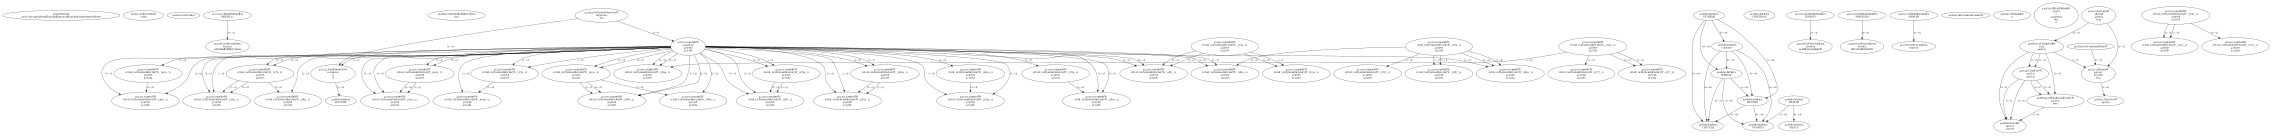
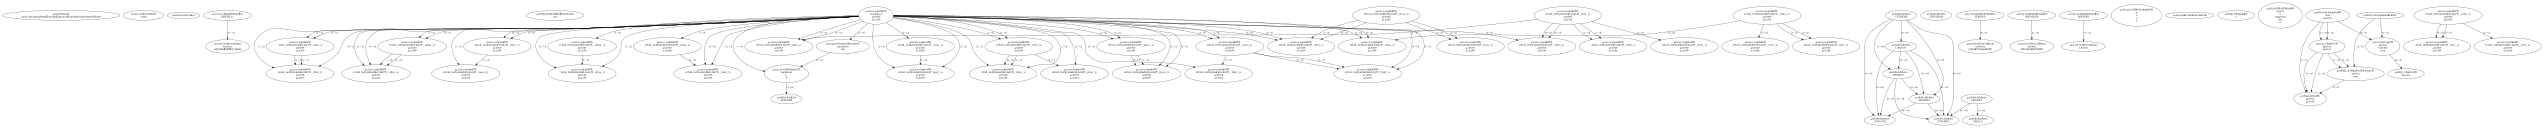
  digraph {
    fontname="Playfair Display"
    node [fontname="Playfair Display"]
    edge [fontname="Playfair Display"]
    n1 [label="4208088.main\n30c2f230e5401b4b1ea8fb425dadf4e453575884303b9fa2066e6a91859f016e"]
    n2 [label="4208123.SetErrorMode\n32769"]
    n3 [label="4208129.GetVersion\n"]
    n4 [label="4221251.GetModuleHandleA\nKERNEL32"]
    n5 [label="4221278.GetProcAddress\n6295592\nSetDefaultDllDirectories"]
    n6 [label="4208166.SetDefaultDllDirectories\n3072"]
    n7 [label="4221144.GetSystemDirectoryW\n2147416292\n260"]
    n8 [label="4221203.wsprintfW\n2147416292\n4236768\n4235286"]
    n9 [label="4221223.LoadLibraryExW\n2147416292\n0\n8"]
    n10 [label="4221203.wsprintfW\nretval_GetSystemDirectoryW_33030_32\n4236768\n4235284"]
    n11 [label="4221203.wsprintfW\nretval_GetSystemDirectoryW_34917_32\n4236768\n4235286"]
    n12 [label="4221203.wsprintfW\nretval_GetSystemDirectoryW_34062_32\n4236768\n4235286"]
    n13 [label="4221203.wsprintfW\nretval_GetSystemDirectoryW_35002_32\n4236768\n4235286"]
    n14 [label="4221203.wsprintfW\nretval_GetSystemDirectoryW_33030_32\n4236768\n4235286"]
    n15 [label="4221203.wsprintfW\nretval_GetSystemDirectoryW_35865_32\n4236768\n4235286"]
    n16 [label="4221203.wsprintfW\nretval_GetSystemDirectoryW_35576_32\n4236768\n4235286"]
    n17 [label="4221203.wsprintfW\nretval_GetSystemDirectoryW_36091_32\n4236768\n4235284"]
    n18 [label="4221203.wsprintfW\nretval_GetSystemDirectoryW_35865_32\n4236768\n4235284"]
    n19 [label="4221203.wsprintfW\nretval_GetSystemDirectoryW_32784_32\n4236768\n4235284"]
    n20 [label="4221203.wsprintfW\nretval_GetSystemDirectoryW_32801_32\n4236768\n4235286"]
    n21 [label="4221203.wsprintfW\nretval_GetSystemDirectoryW_32810_32\n4236768\n4235286"]
    n22 [label="4221203.wsprintfW\nretval_GetSystemDirectoryW_32776_32\n4236768\n4235286"]
    n23 [label="4221203.wsprintfW\nretval_GetSystemDirectoryW_32812_32\n4236768\n4235286"]
    n24 [label="4221203.wsprintfW\nretval_GetSystemDirectoryW_32810_32\n4236768\n4235284"]
    n25 [label="4221203.wsprintfW\nretval_GetSystemDirectoryW_32812_32\n4236768\n4235284"]
    n26 [label="4221203.wsprintfW\nretval_GetSystemDirectoryW_32813_32\n4236768\n4235286"]
    n27 [label="4221203.wsprintfW\nretval_GetSystemDirectoryW_32814_32\n4236768\n4235286"]
    n28 [label="4221203.wsprintfW\nretval_GetSystemDirectoryW_32784_32\n4236768\n4235286"]
    n29 [label="4221203.wsprintfW\nretval_GetSystemDirectoryW_32815_32\n4236768\n4235286"]
    n30 [label="4221203.wsprintfW\nretval_GetSystemDirectoryW_32809_32\n4236768\n4235286"]
    n31 [label="4221203.wsprintfW\nretval_GetSystemDirectoryW_32826_32\n4236768\n4235286"]
    n32 [label="4221203.wsprintfW\nretval_GetSystemDirectoryW_32809_32\n4236768\n4235284"]
    n33 [label="4221203.wsprintfW\nretval_GetSystemDirectoryW_32834_32\n4236768\n4235286"]
    n34 [label="4208180.lstrlenA\nSETUPAPI"]
    n35 [label="4208180.lstrlenA\nUXTHEME"]
    n36 [label="4208180.lstrlenA\nUSERENV"]
    n37 [label="4208180.lstrlenA\nAPPHELP"]
    n38 [label="4208180.lstrlenA\nPROPSYS"]
    n39 [label="4208180.lstrlenA\nCLBCATQ"]
    n40 [label="4208180.lstrlenA\nNTMARTA"]
    n41 [label="4208180.lstrlenA\nDWMAPI"]
    n42 [label="4208180.lstrlenA\nOLEACC"]
    n43 [label="4208180.lstrlenA\nCRYPTBASE"]
    n44 [label="4221251.GetModuleHandleA\nVERSION"]
    n45 [label="4221278.GetProcAddress\n6295604\nGetFileVersionInfoW"]
    n46 [label="4221251.GetModuleHandleA\nSHFOLDER"]
    n47 [label="4221278.GetProcAddress\n6295612\nSHGetFolderPathW"]
    n48 [label="4221251.GetModuleHandleA\nSHLWAPI"]
    n49 [label="4221278.GetProcAddress\n6295620\n"]
+   n50 [label="4208227.GetFileVersionInfoW\n30\n0\n0\n0"]
    n51 [label="4208241.InitCommonControls\n"]
    n52 [label="4208247.OleInitialize\n0"]
    n53 [label="4208276.SHGetFileInfoW\n4331272\n0\n2147416932\n692\n0"]
-   n54 [label="4220233.lstrcpynW\n4362848\n4236164\n1024"]
    n55 [label="4220233.lstrcpynW\n4411392\n6295588\n1024"]
    n56 [label="4208667.GetTempPathW\n1024\n4421632"]
    n57 [label="4208353.CharNextW\n4411392"]
    n58 [label="4221045.CharPrevW\n4421632\n4421632"]
    n59 [label="4208684.GetWindowsDirectoryW\n4421632\n1019"]
    n60 [label="4208696.lstrcatW\n4421632\n4236128"]
    n61 [label="4208297.GetCommandLineW\n"]
    n62 [label="4221203.wsprintfW\nretval_GetSystemDirectoryW_32769_32\n4236768\n4235286"]
    n63 [label="4221203.wsprintfW\nretval_GetSystemDirectoryW_32775_32\n4236768\n4235286"]
    n64 [label="4221203.wsprintfW\nretval_GetSystemDirectoryW_32775_32\n4236768\n4235284"]
    n65 [label="4221203.wsprintfW\nretval_GetSystemDirectoryW_32769_32\n4236768\n4235284"]
    n66 [label="4221203.wsprintfW\nretval_GetSystemDirectoryW_32777_32\n4236768\n4235286"]
    n67 [label="4221203.wsprintfW\nretval_GetSystemDirectoryW_32777_32\n4236768\n4235284"]
    n68 [label="4221203.wsprintfW\nretval_GetSystemDirectoryW_32774_32\n4236768\n4235284"]
    n69 [label="4221203.wsprintfW\nretval_GetSystemDirectoryW_32785_32\n4236768\n4235284"]
    n70 [label="4221203.wsprintfW\nretval_GetSystemDirectoryW_32785_32\n4236768\n4235286"]
    n71 [label="4221203.wsprintfW\nretval_GetSystemDirectoryW_32774_32\n4236768\n4235286"]
    n72 [label="4221203.wsprintfW\nretval_GetSystemDirectoryW_32793_32\n4236768\n4235286"]
    n4 -> n5 [label="(0-->1)"]
-   n7 -> n8 [label="(1-->1)"]
+   n8 -> n7 [label="(1-->1)"]
    n7 -> n9 [label="(1-->1)"]
    n8 -> n9 [label="(1-->1)"]
    n8 -> n10 [label="(2-->2)"]
    n8 -> n11 [label="(2-->2)"]
    n8 -> n11 [label="(3-->3)"]
    n8 -> n12 [label="(2-->2)"]
    n8 -> n12 [label="(3-->3)"]
    n8 -> n13 [label="(2-->2)"]
    n8 -> n13 [label="(3-->3)"]
    n8 -> n14 [label="(2-->2)"]
    n8 -> n14 [label="(3-->3)"]
    n8 -> n15 [label="(2-->2)"]
    n8 -> n15 [label="(3-->3)"]
    n8 -> n16 [label="(2-->2)"]
    n8 -> n16 [label="(3-->3)"]
    n8 -> n17 [label="(2-->2)"]
    n8 -> n18 [label="(2-->2)"]
    n8 -> n19 [label="(2-->2)"]
    n8 -> n20 [label="(2-->2)"]
    n8 -> n20 [label="(3-->3)"]
    n8 -> n21 [label="(2-->2)"]
    n8 -> n21 [label="(3-->3)"]
    n8 -> n22 [label="(2-->2)"]
    n8 -> n22 [label="(3-->3)"]
    n8 -> n23 [label="(2-->2)"]
    n8 -> n23 [label="(3-->3)"]
    n8 -> n24 [label="(2-->2)"]
    n8 -> n25 [label="(2-->2)"]
    n8 -> n26 [label="(2-->2)"]
    n8 -> n26 [label="(3-->3)"]
    n8 -> n27 [label="(2-->2)"]
    n8 -> n27 [label="(3-->3)"]
    n8 -> n28 [label="(2-->2)"]
    n8 -> n28 [label="(3-->3)"]
    n8 -> n29 [label="(2-->2)"]
    n8 -> n29 [label="(3-->3)"]
    n8 -> n30 [label="(2-->2)"]
    n8 -> n30 [label="(3-->3)"]
    n8 -> n31 [label="(2-->2)"]
    n8 -> n31 [label="(3-->3)"]
    n8 -> n32 [label="(2-->2)"]
    n8 -> n33 [label="(2-->2)"]
    n8 -> n33 [label="(3-->3)"]
    n9 -> n34 [label="(3-->0)"]
    n10 -> n11 [label="(2-->2)"]
    n12 -> n13 [label="(2-->2)"]
    n12 -> n13 [label="(3-->3)"]
    n14 -> n15 [label="(2-->2)"]
    n14 -> n15 [label="(3-->3)"]
    n14 -> n18 [label="(2-->2)"]
    n16 -> n17 [label="(2-->2)"]
    n19 -> n20 [label="(2-->2)"]
    n22 -> n23 [label="(2-->2)"]
    n22 -> n23 [label="(3-->3)"]
    n22 -> n25 [label="(2-->2)"]
    n28 -> n29 [label="(2-->2)"]
    n28 -> n29 [label="(3-->3)"]
    n30 -> n31 [label="(2-->2)"]
    n30 -> n31 [label="(3-->3)"]
    n32 -> n33 [label="(2-->2)"]
    n35 -> n36 [label="(0-->0)"]
    n35 -> n37 [label="(0-->0)"]
    n35 -> n38 [label="(0-->0)"]
    n35 -> n39 [label="(0-->0)"]
+   n35 -> n40 [label="(0-->0)"]
    n36 -> n37 [label="(0-->0)"]
    n36 -> n38 [label="(0-->0)"]
    n36 -> n39 [label="(0-->0)"]
    n36 -> n40 [label="(0-->0)"]
    n37 -> n38 [label="(0-->0)"]
    n37 -> n39 [label="(0-->0)"]
    n37 -> n40 [label="(0-->0)"]
    n38 -> n39 [label="(0-->0)"]
    n38 -> n40 [label="(0-->0)"]
    n41 -> n40 [label="(0-->0)"]
    n41 -> n42 [label="(0-->0)"]
    n44 -> n45 [label="(0-->1)"]
    n46 -> n47 [label="(0-->1)"]
    n48 -> n49 [label="(0-->1)"]
-   n54 -> n55 [label="(3-->3)"]
-   n54 -> n56 [label="(3-->1)"]
    n55 -> n57 [label="(1-->1)"]
    n56 -> n55 [label="(3-->1)"]
    n56 -> n58 [label="(2-->1)"]
    n56 -> n58 [label="(2-->2)"]
-   n56 -> n59 [label="(2-->1)"]
+   n61 -> n59 [label="(2-->1)"]
    n56 -> n60 [label="(2-->1)"]
    n58 -> n59 [label="(1-->1)"]
    n58 -> n59 [label="(2-->1)"]
    n58 -> n60 [label="(1-->1)"]
    n58 -> n60 [label="(2-->1)"]
    n59 -> n60 [label="(1-->1)"]
    n61 -> n55 [label="(0-->2)"]
    n62 -> n63 [label="(2-->2)"]
    n62 -> n63 [label="(3-->3)"]
    n62 -> n64 [label="(2-->2)"]
    n65 -> n27 [label="(2-->2)"]
    n65 -> n66 [label="(2-->2)"]
    n65 -> n67 [label="(2-->2)"]
    n65 -> n67 [label="(3-->3)"]
    n68 -> n21 [label="(2-->2)"]
    n68 -> n24 [label="(2-->2)"]
    n68 -> n24 [label="(3-->3)"]
    n68 -> n69 [label="(2-->2)"]
    n68 -> n69 [label="(3-->3)"]
    n68 -> n70 [label="(2-->2)"]
    n71 -> n26 [label="(2-->2)"]
    n71 -> n26 [label="(3-->3)"]
    n71 -> n72 [label="(2-->2)"]
    n71 -> n72 [label="(3-->3)"]
  }
